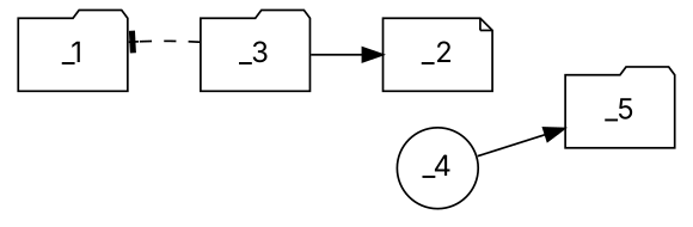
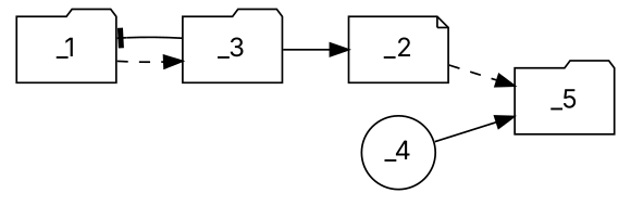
  digraph {
    fontname=Inter
    rankdir=LR
    node [fontname=Inter shape=folder]
    edge [arrowhead=normal fontname=Inter style=solid]
    _1 [x=131.000000 y=118.000000]
    _3 [x=135.000000 y=139.000000]
    _2 [shape=note x=186.000000 y=120.000000]
    _5 [x=188.000000 y=135.000000]
    _4 [shape=circle x=187.000000 y=141.000000]
-   _3 -> _1 [angle=-1.759018 arrowhead=tee orient=-0.982339 style=dashed]
+   _1 -> _3 [angle=1.382575 orient=0.982339 style=dashed]
+   _3 -> _1 [angle=-1.759018 arrowhead=tee orient=-0.982339]
    _3 -> _2 [angle=-1.703348 orient=-0.991228]
+   _2 -> _5 [angle=1.438245 orient=0.991228 style=dashed]
    _4 -> _5 [angle=-1.405648 orient=-0.986394]
  }
